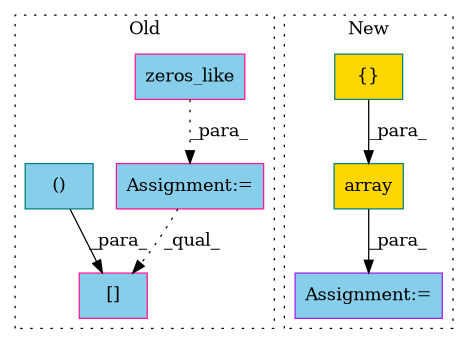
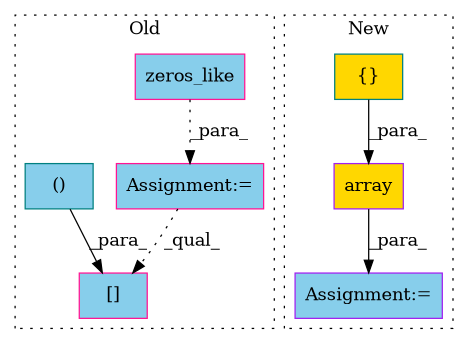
  digraph {
    node [a=32 shape=box style=filled fillcolor=skyblue color=deeppink]
    edge [style=solid]
    n1 [l="11,1" label=zeros_like s="9150,9177"]
    n2 [a=7 l=1 label="Assignment:=" s=9131]
    n3 [a=2 l="47,2" label="[]" s="9527,9589"]
    n4 [a=106 l=15 label="()" s=9574 color=teal]
-   n5 [l="6,1" label=array s="9190,9216" fillcolor=gold color=teal]
+   n5 [l="6,1" label=array s="9190,9216" fillcolor=gold color=purple]
    n6 [a=7 l=2 label="Assignment:=" s=10527 color=purple]
    n7 [a=4 l="1,1" label="{}" s="9209,9215" fillcolor=gold color=teal]
    subgraph cluster_1 {
      label=Old
      style=dotted
      n1
      n2
      n3
      n4
    }
    subgraph cluster_2 {
      label=New
      style=dotted
      n5
      n6
      n7
    }
    n1 -> n2 [label=_para_ style=dotted]
    n2 -> n3 [label=_qual_ style=dotted]
    n4 -> n3 [label=_para_]
    n5 -> n6 [label=_para_]
    n7 -> n5 [label=_para_]
  }
